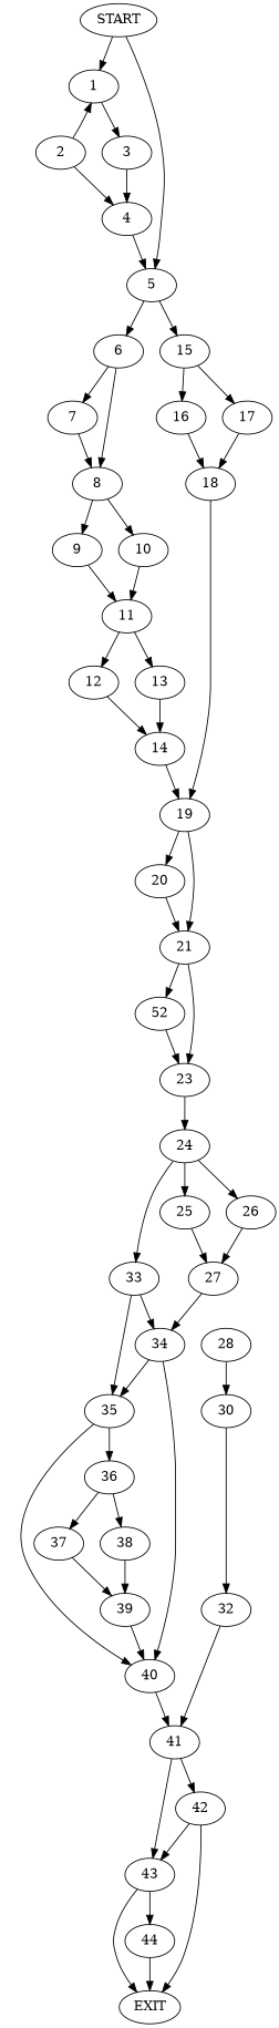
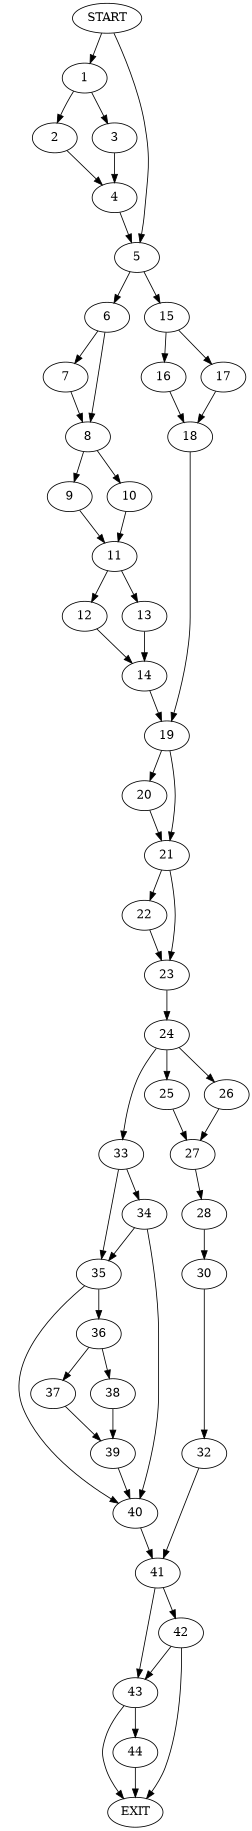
  digraph {
    n1 [label=START]
    1
    5
    2
    3
    6
    15
    4
    7
    8
    16
    17
    9
    10
    11
    12
    13
    14
    19
    20
    21
    18
-   22 [label=52]
+   22
    23
    24
    33
    25
    26
    34
    35
    27
    28
    30
    32
    41
    42
    43
    40
    36
    37
    38
    39
    n43 [label=EXIT]
    44
    n1 -> 1
    n1 -> 5
-   2 -> 1
+   1 -> 2
    1 -> 3
    5 -> 6
    5 -> 15
    2 -> 4
    3 -> 4
    6 -> 7
    6 -> 8
    15 -> 16
    15 -> 17
    4 -> 5
    7 -> 8
    8 -> 9
    8 -> 10
    16 -> 18
    17 -> 18
    9 -> 11
    10 -> 11
    11 -> 12
    11 -> 13
    12 -> 14
    13 -> 14
    14 -> 19
    19 -> 20
    19 -> 21
    20 -> 21
    21 -> 22
    21 -> 23
    18 -> 19
    22 -> 23
    23 -> 24
    24 -> 33
    24 -> 25
    24 -> 26
    33 -> 34
    33 -> 35
    25 -> 27
    26 -> 27
    34 -> 35
    34 -> 40
    35 -> 40
    35 -> 36
-   27 -> 34
+   27 -> 28
    28 -> 30
    30 -> 32
    32 -> 41
    41 -> 42
    41 -> 43
    42 -> 43
    42 -> n43
    43 -> n43
    43 -> 44
    40 -> 41
    36 -> 37
    36 -> 38
    37 -> 39
    38 -> 39
    39 -> 40
    44 -> n43
  }
